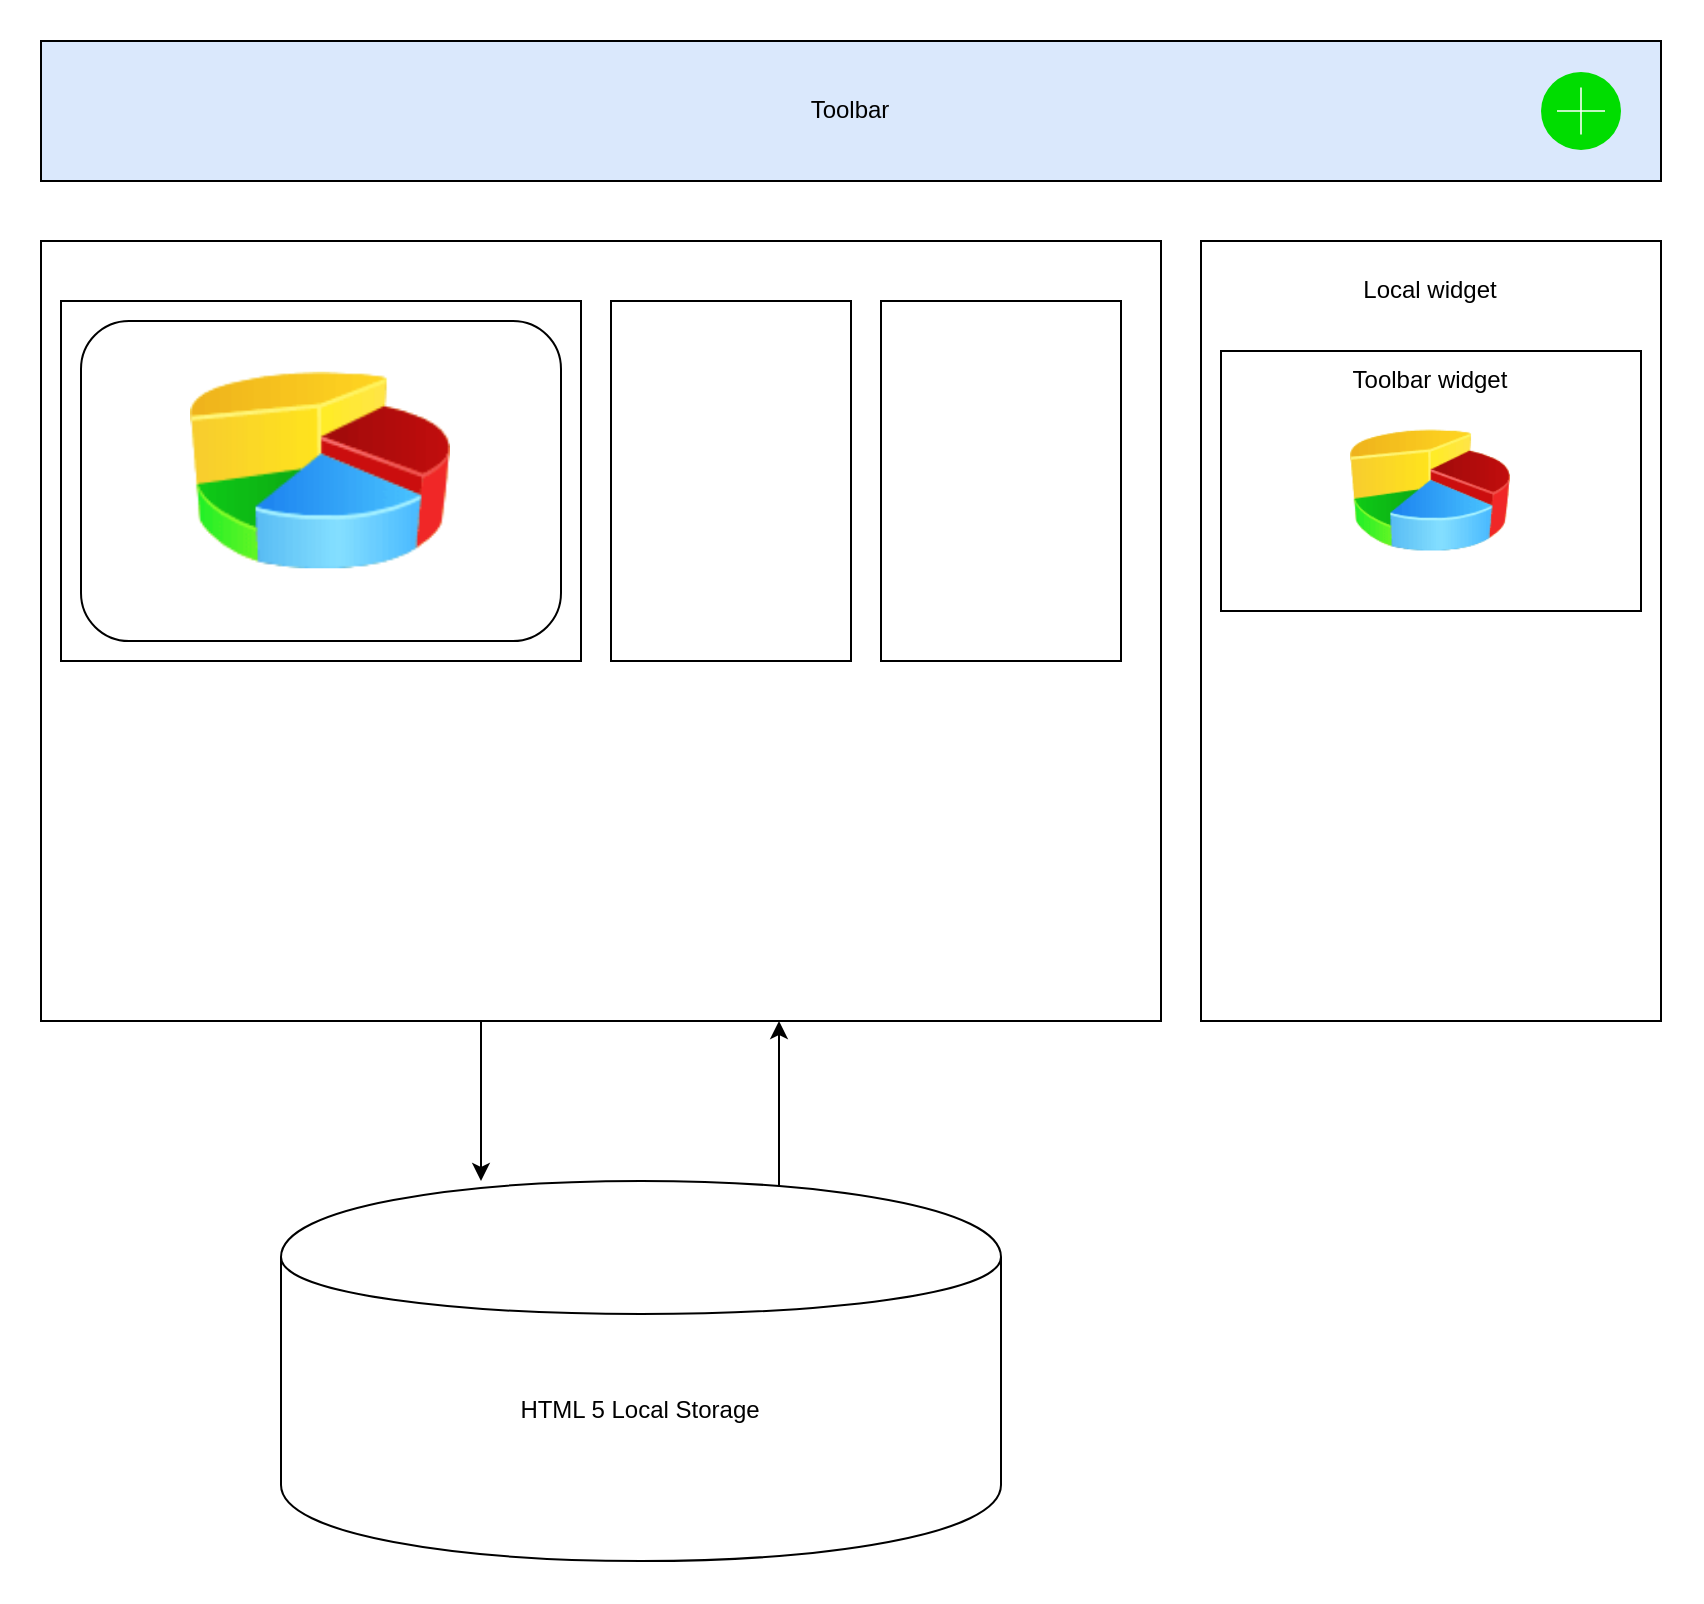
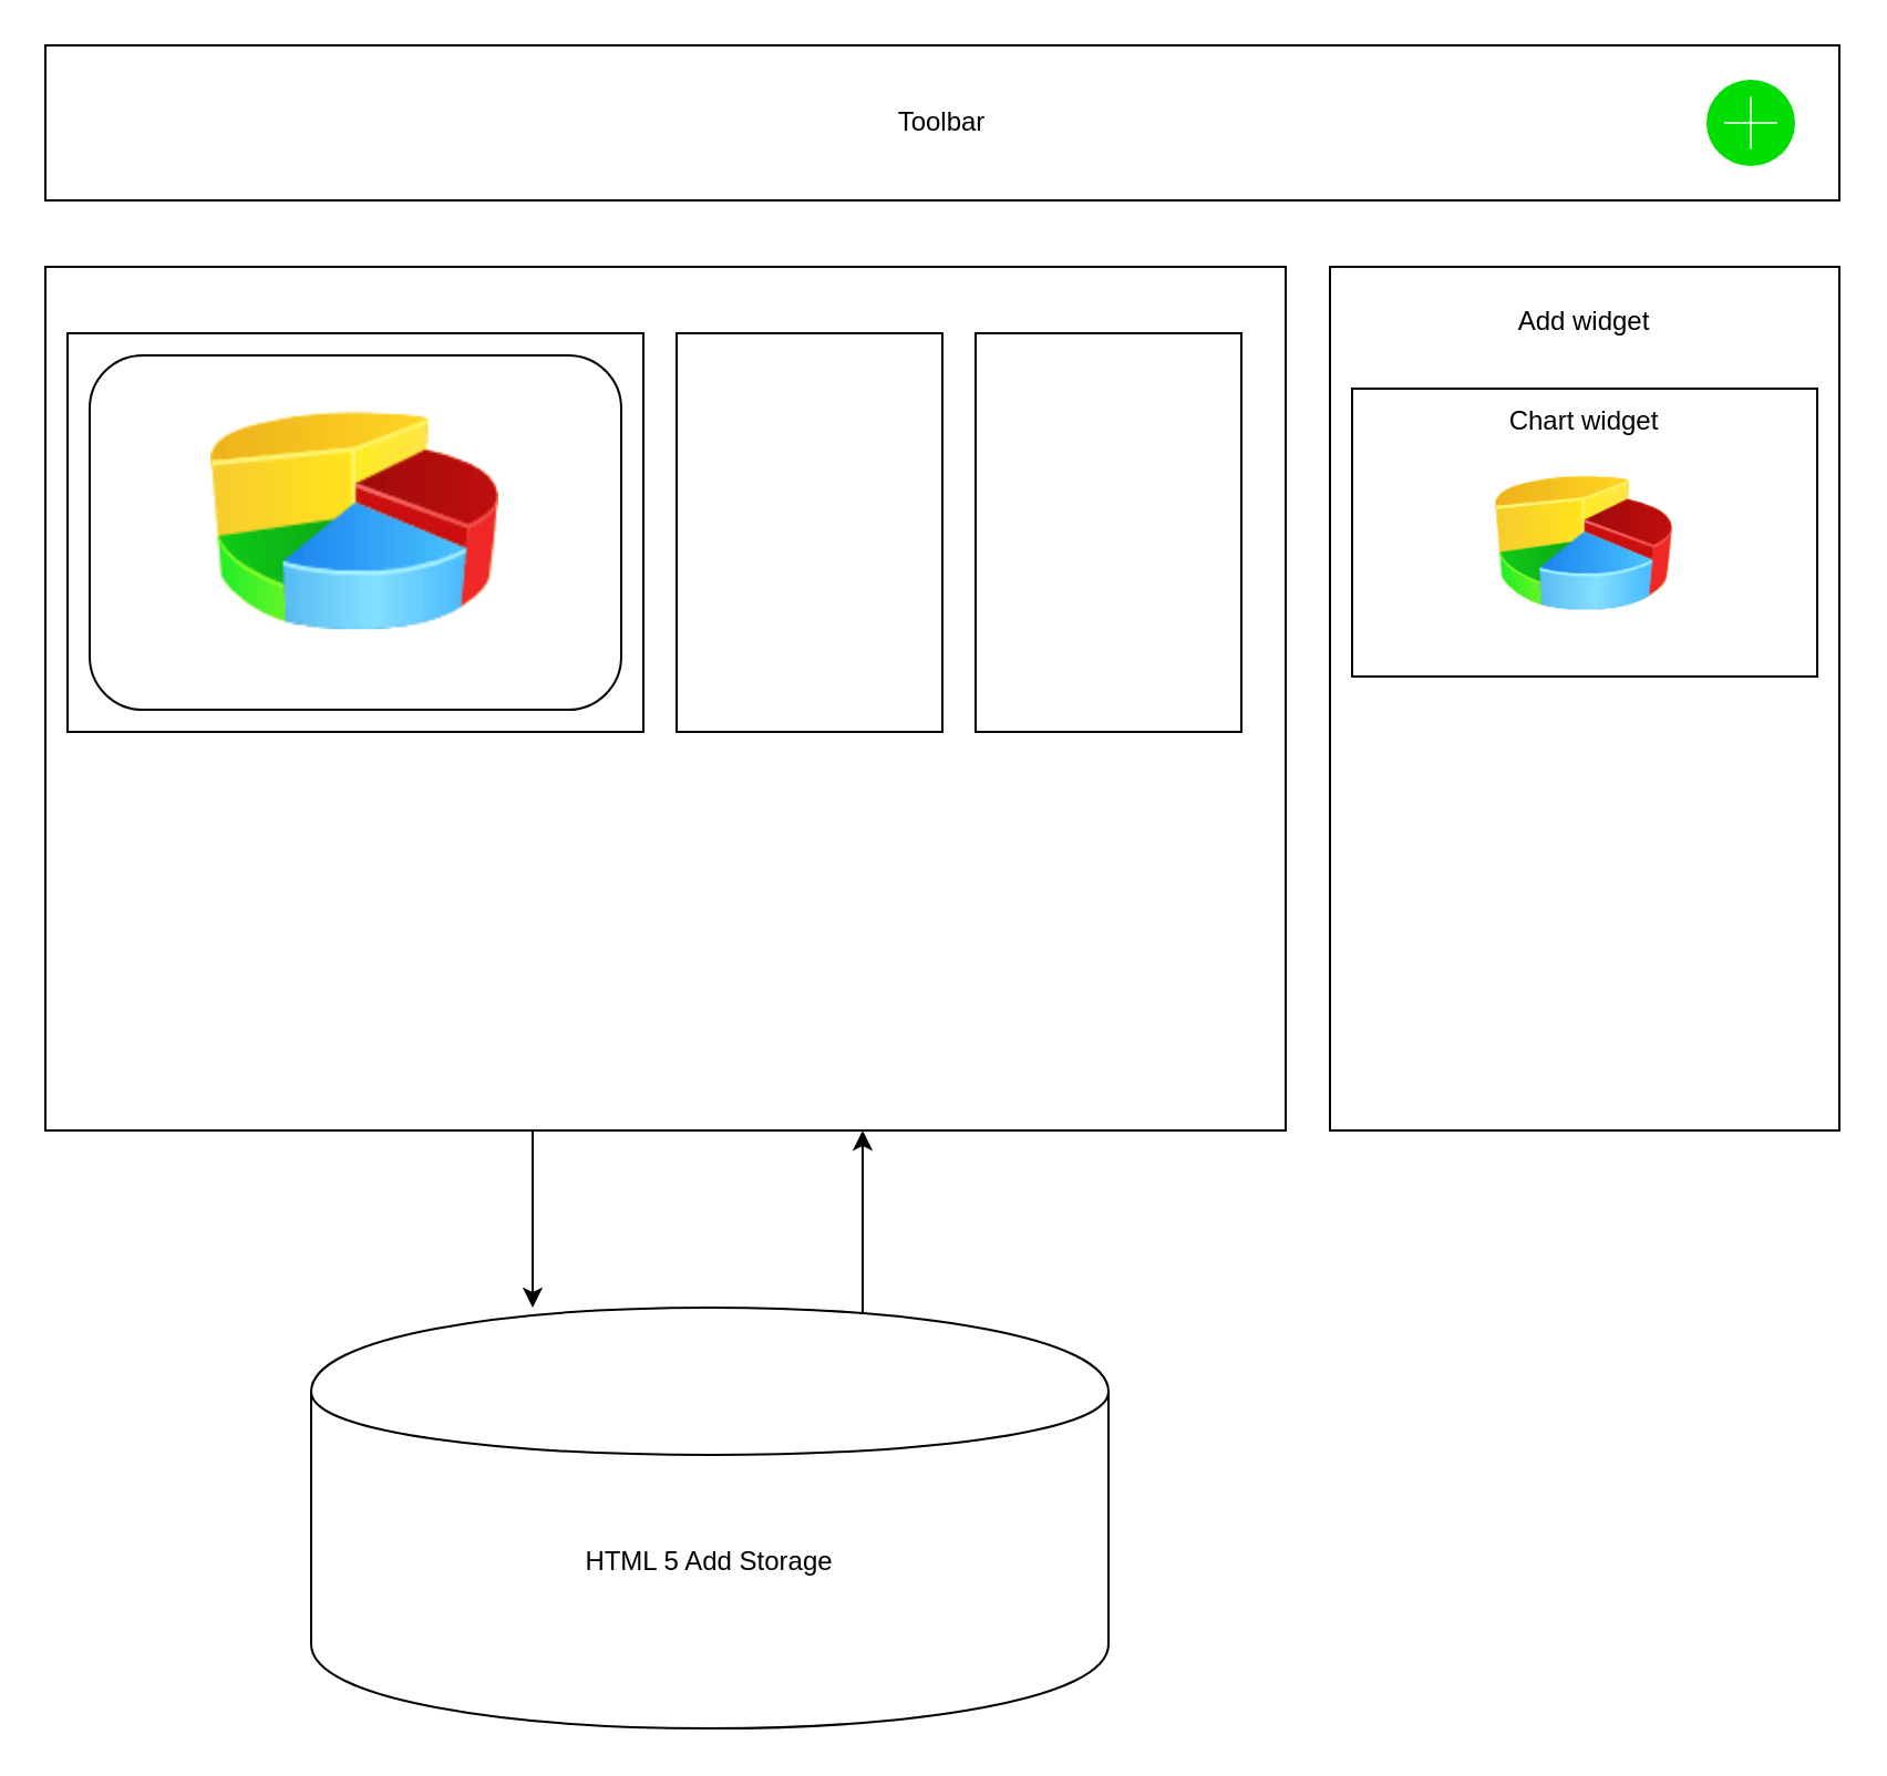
  <mxCell id="0" />
  <mxCell id="1" parent="0" />
  <mxCell id="2" style="edgeStyle=orthogonalEdgeStyle;rounded=0;orthogonalLoop=1;jettySize=auto;html=1;" edge="1" parent="1" source="3" target="16"><mxGeometry relative="1" as="geometry"><mxPoint x="209" y="600" as="targetPoint" /><Array as="points"><mxPoint x="240" y="530" /><mxPoint x="240" y="530" /></Array></mxGeometry></mxCell>
  <mxCell id="3" value="" style="rounded=0;whiteSpace=wrap;html=1;" vertex="1" parent="1"><mxGeometry x="20" y="120" width="560" height="390" as="geometry" /></mxCell>
  <mxCell id="4" value="" style="rounded=0;whiteSpace=wrap;html=1;" vertex="1" parent="1"><mxGeometry x="30" y="150" width="260" height="180" as="geometry" /></mxCell>
  <mxCell id="5" value="" style="rounded=0;whiteSpace=wrap;html=1;" vertex="1" parent="1"><mxGeometry x="305" y="150" width="120" height="180" as="geometry" /></mxCell>
  <mxCell id="6" value="" style="rounded=0;whiteSpace=wrap;html=1;" vertex="1" parent="1"><mxGeometry x="440" y="150" width="120" height="180" as="geometry" /></mxCell>
  <mxCell id="7" value="" style="rounded=1;whiteSpace=wrap;html=1;" vertex="1" parent="1"><mxGeometry x="40" y="160" width="240" height="160" as="geometry" /></mxCell>
  <mxCell id="8" value="" style="image;html=1;labelBackgroundColor=#ffffff;image=img/lib/clip_art/finance/Pie_Chart_128x128.png" vertex="1" parent="1"><mxGeometry x="95" y="180" width="130" height="110" as="geometry" /></mxCell>
  <mxCell id="9" value="" style="rounded=0;whiteSpace=wrap;html=1;" vertex="1" parent="1"><mxGeometry x="600" y="120" width="230" height="390" as="geometry" /></mxCell>
  <mxCell id="10" value="" style="rounded=0;whiteSpace=wrap;html=1;" vertex="1" parent="1"><mxGeometry x="610" y="175" width="210" height="130" as="geometry" /></mxCell>
  <mxCell id="11" value="" style="image;html=1;labelBackgroundColor=#ffffff;image=img/lib/clip_art/finance/Pie_Chart_128x128.png" vertex="1" parent="1"><mxGeometry x="675" y="205" width="80" height="80" as="geometry" /></mxCell>
- <mxCell id="12" value="Local widget" style="text;html=1;strokeColor=none;fillColor=none;align=center;verticalAlign=middle;whiteSpace=wrap;rounded=0;" vertex="1" parent="1"><mxGeometry x="650" y="130" width="130" height="30" as="geometry" /></mxCell>
- <mxCell id="13" value="Toolbar widget" style="text;html=1;strokeColor=none;fillColor=none;align=center;verticalAlign=middle;whiteSpace=wrap;rounded=0;" vertex="1" parent="1"><mxGeometry x="650" y="175" width="130" height="30" as="geometry" /></mxCell>
- <mxCell id="14" value="Toolbar" style="rounded=0;whiteSpace=wrap;html=1;fillColor=#dae8fc;" vertex="1" parent="1"><mxGeometry x="20" y="20" width="810" height="70" as="geometry" /></mxCell>
+ <mxCell id="12" value="Add widget" style="text;html=1;strokeColor=none;fillColor=none;align=center;verticalAlign=middle;whiteSpace=wrap;rounded=0;" vertex="1" parent="1"><mxGeometry x="650" y="130" width="130" height="30" as="geometry" /></mxCell>
+ <mxCell id="13" value="Chart widget" style="text;html=1;strokeColor=none;fillColor=none;align=center;verticalAlign=middle;whiteSpace=wrap;rounded=0;" vertex="1" parent="1"><mxGeometry x="650" y="175" width="130" height="30" as="geometry" /></mxCell>
+ <mxCell id="14" value="Toolbar" style="rounded=0;whiteSpace=wrap;html=1;" vertex="1" parent="1"><mxGeometry x="20" y="20" width="810" height="70" as="geometry" /></mxCell>
  <mxCell id="15" style="edgeStyle=orthogonalEdgeStyle;rounded=0;orthogonalLoop=1;jettySize=auto;html=1;exitX=0.739;exitY=0.025;exitDx=0;exitDy=0;exitPerimeter=0;" edge="1" parent="1" source="16" target="3"><mxGeometry relative="1" as="geometry"><mxPoint x="310" y="580" as="targetPoint" /><Array as="points"><mxPoint x="389" y="625" /></Array></mxGeometry></mxCell>
- <mxCell id="16" value="HTML 5 Local Storage" style="shape=cylinder;whiteSpace=wrap;html=1;boundedLbl=1;backgroundOutline=1;" vertex="1" parent="1"><mxGeometry x="140" y="590" width="360" height="190" as="geometry" /></mxCell>
+ <mxCell id="16" value="HTML 5 Add Storage" style="shape=cylinder;whiteSpace=wrap;html=1;boundedLbl=1;backgroundOutline=1;" vertex="1" parent="1"><mxGeometry x="140" y="590" width="360" height="190" as="geometry" /></mxCell>
  <mxCell id="17" value="" style="html=1;verticalLabelPosition=bottom;labelBackgroundColor=#ffffff;verticalAlign=top;shadow=0;dashed=0;strokeWidth=2;shape=mxgraph.ios7.misc.add;fillColor=#00dd00;strokeColor=#ffffff;" vertex="1" parent="1"><mxGeometry x="770" y="35.5" width="40" height="39" as="geometry" /></mxCell>
  <mxCell id="18" value="" style="shape=image;html=1;verticalAlign=top;verticalLabelPosition=bottom;labelBackgroundColor=#ffffff;imageAspect=0;aspect=fixed;image=https://cdn4.iconfinder.com/data/icons/small-n-flat/24/floppy-128.png" vertex="1" parent="1"><mxGeometry x="701" y="28" width="54" height="54" as="geometry" /></mxCell>
  <mxCell id="19" value="" style="shape=image;html=1;verticalAlign=top;verticalLabelPosition=bottom;labelBackgroundColor=#ffffff;imageAspect=0;aspect=fixed;image=https://cdn3.iconfinder.com/data/icons/tango-icon-library/48/edit-clear-128.png" vertex="1" parent="1"><mxGeometry x="640" y="31" width="48" height="48" as="geometry" /></mxCell>
